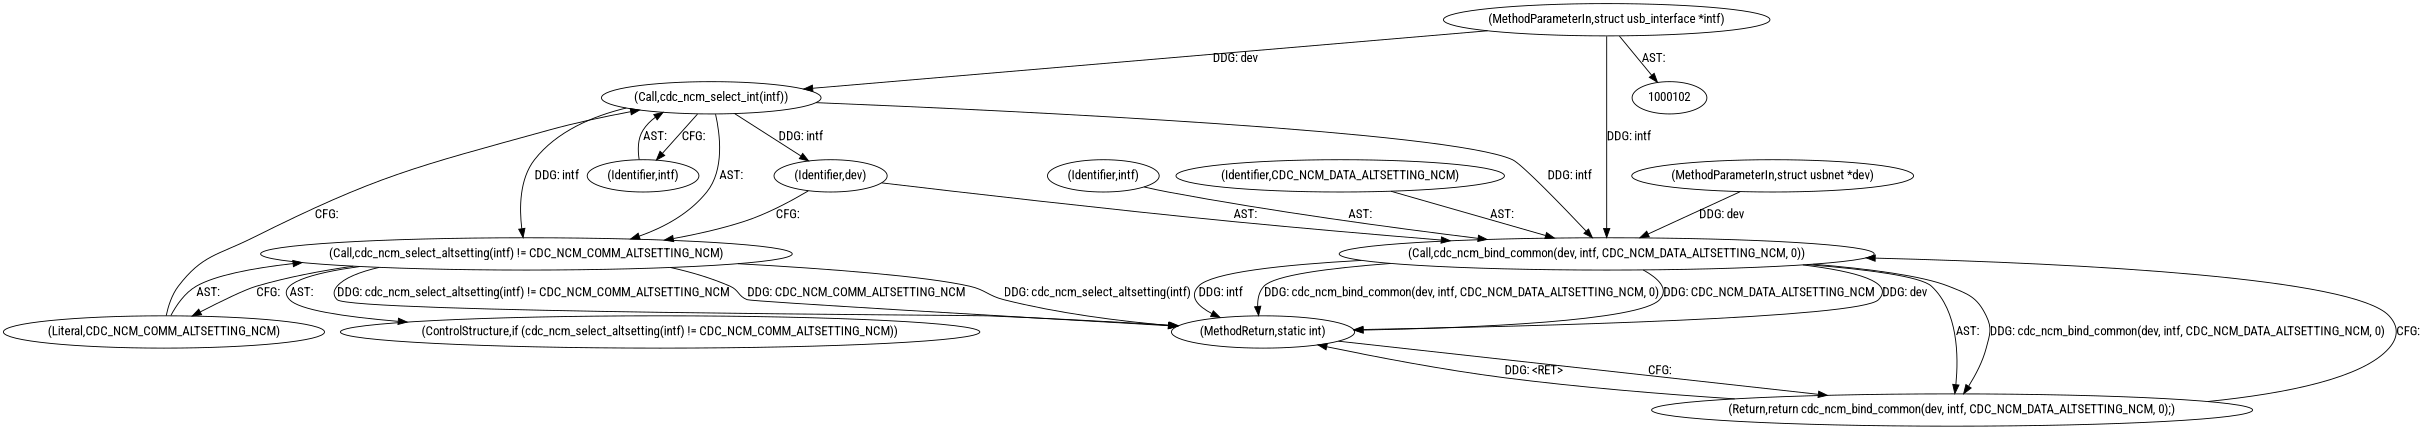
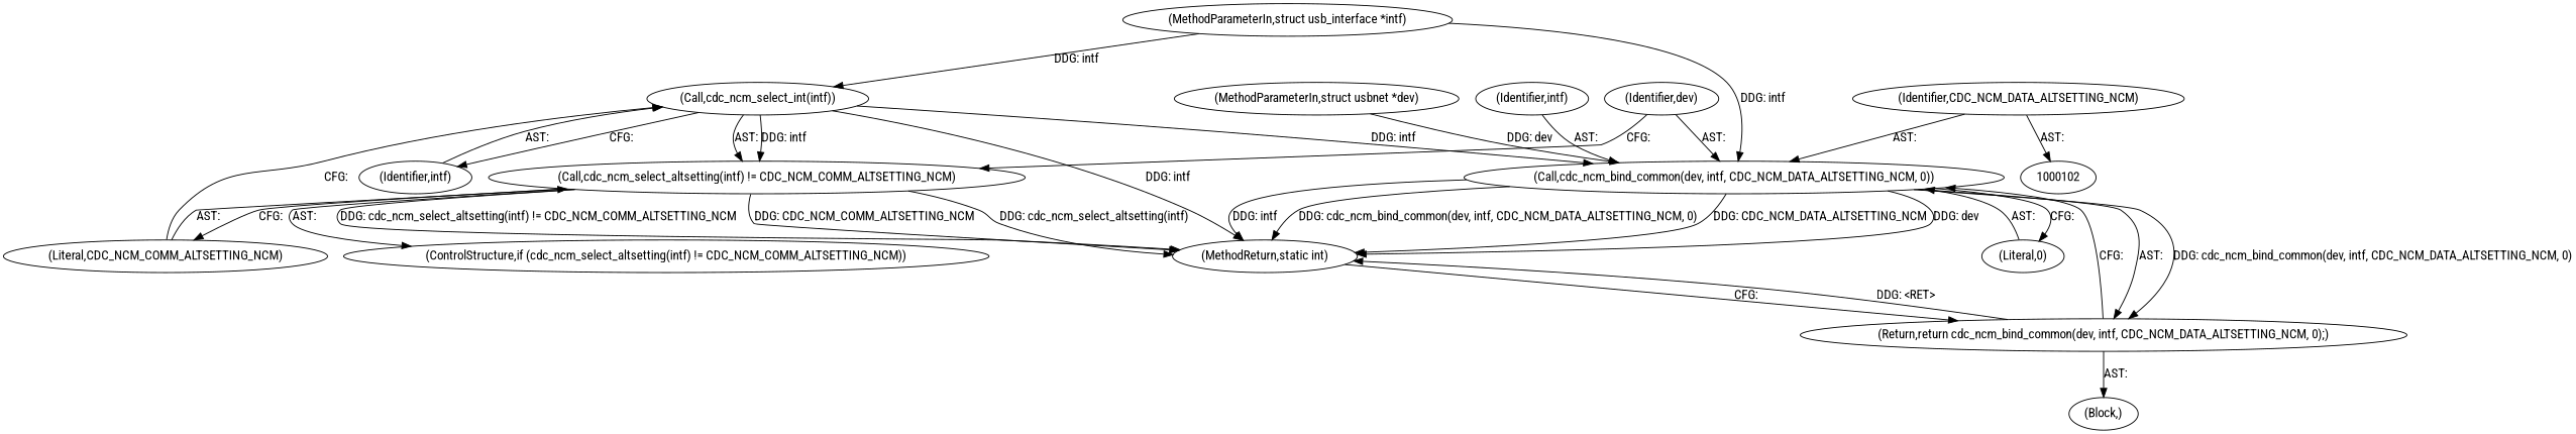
  digraph {
    fontname="Roboto Condensed"
    node [fontname="Roboto Condensed"]
    edge [fontname="Roboto Condensed"]
    n1 [label="(MethodParameterIn,struct usb_interface *intf)"]
    n2 [label="(Call,cdc_ncm_select_int(intf))"]
    n3 [label="(Call,cdc_ncm_bind_common(dev, intf, CDC_NCM_DATA_ALTSETTING_NCM, 0))"]
    1000102
    n5 [label="(MethodReturn,static int)"]
    n6 [label="(Call,cdc_ncm_select_altsetting(intf) != CDC_NCM_COMM_ALTSETTING_NCM)"]
    n7 [label="(Identifier,intf)"]
    n8 [label="(Return,return cdc_ncm_bind_common(dev, intf, CDC_NCM_DATA_ALTSETTING_NCM, 0);)"]
+   n9 [label="(Literal,0)"]
    n10 [label="(Literal,CDC_NCM_COMM_ALTSETTING_NCM)"]
    n11 [label="(ControlStructure,if (cdc_ncm_select_altsetting(intf) != CDC_NCM_COMM_ALTSETTING_NCM))"]
+   n12 [label="(Block,)"]
    n13 [label="(MethodParameterIn,struct usbnet *dev)"]
    n14 [label="(Identifier,dev)"]
    n15 [label="(Identifier,intf)"]
    n16 [label="(Identifier,CDC_NCM_DATA_ALTSETTING_NCM)"]
-   n1 -> n2 [label="DDG: dev"]
+   n1 -> n2 [label="DDG: intf"]
    n1 -> n3 [label="DDG: intf"]
-   n1 -> 1000102 [label="AST: "]
+   n16 -> 1000102 [label="AST: "]
    n2 -> n3 [label="DDG: intf"]
-   n2 -> n14 [label="DDG: intf"]
+   n2 -> n5 [label="DDG: intf"]
    n2 -> n6 [label="AST: "]
    n2 -> n6 [label="DDG: intf"]
    n2 -> n7 [label="CFG: "]
    n3 -> n5 [label="DDG: intf"]
    n3 -> n5 [label="DDG: cdc_ncm_bind_common(dev, intf, CDC_NCM_DATA_ALTSETTING_NCM, 0)"]
    n3 -> n5 [label="DDG: CDC_NCM_DATA_ALTSETTING_NCM"]
    n3 -> n5 [label="DDG: dev"]
    n3 -> n8 [label="AST: "]
    n3 -> n8 [label="DDG: cdc_ncm_bind_common(dev, intf, CDC_NCM_DATA_ALTSETTING_NCM, 0)"]
+   n3 -> n9 [label="CFG: "]
    n5 -> n8 [label="CFG: "]
    n6 -> n5 [label="DDG: cdc_ncm_select_altsetting(intf)"]
    n6 -> n5 [label="DDG: cdc_ncm_select_altsetting(intf) != CDC_NCM_COMM_ALTSETTING_NCM"]
    n6 -> n5 [label="DDG: CDC_NCM_COMM_ALTSETTING_NCM"]
    n6 -> n10 [label="CFG: "]
    n6 -> n11 [label="AST: "]
    n7 -> n2 [label="AST: "]
    n8 -> n3 [label="CFG: "]
    n8 -> n5 [label="DDG: <RET>"]
+   n8 -> n12 [label="AST: "]
+   n9 -> n3 [label="AST: "]
    n10 -> n2 [label="CFG: "]
    n10 -> n6 [label="AST: "]
    n13 -> n3 [label="DDG: dev"]
    n14 -> n3 [label="AST: "]
    n14 -> n6 [label="CFG: "]
    n15 -> n3 [label="AST: "]
    n16 -> n3 [label="AST: "]
  }
